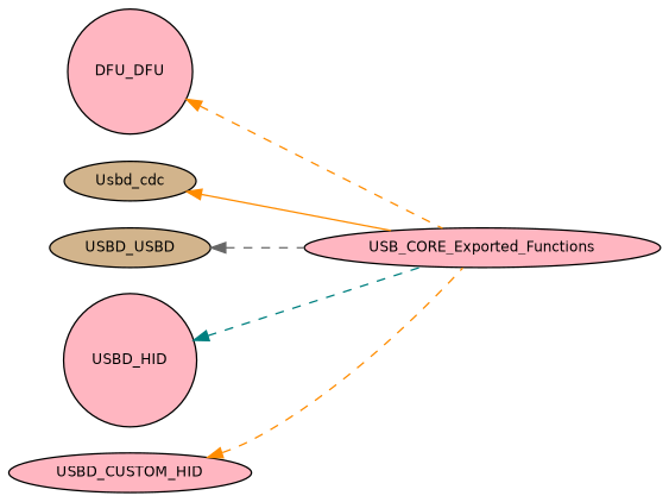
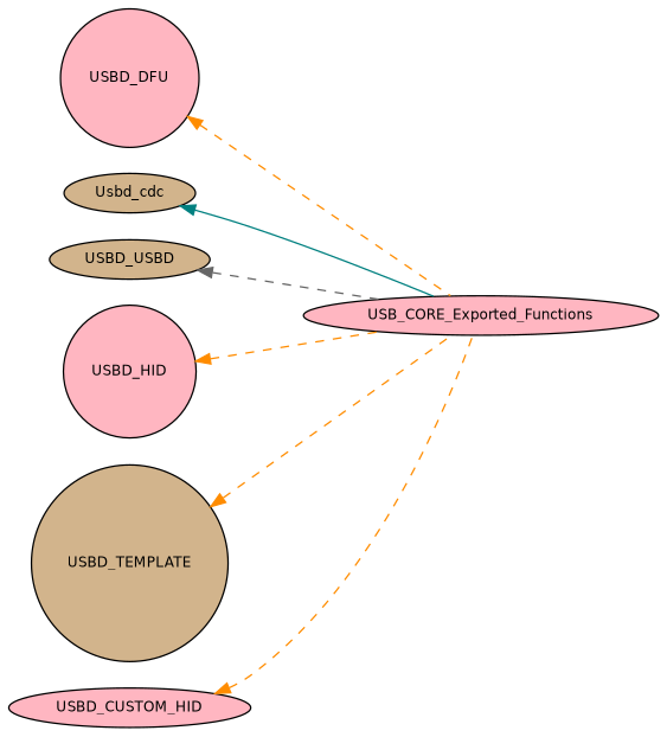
  digraph {
    rankdir=LR
    node [color=black fillcolor=lightpink fontname=Helvetica fontsize=10 shape=ellipse style=filled]
    edge [color=darkorange dir=back fontname=Helvetica fontsize=10 labelfontname=Helvetica labelfontsize=10 shape=plaintext style=dashed]
-   n1 [height=0.2 label=DFU_DFU shape=circle width=0.4]
+   n1 [height=0.2 label=USBD_DFU shape=circle width=0.4]
    n2 [fontcolor=black height=0.2 label=USB_CORE_Exported_Functions width=0.4]
    n3 [fillcolor=tan height=0.2 label=Usbd_cdc width=0.4]
    n4 [fillcolor=tan height=0.2 label=USBD_USBD width=0.4]
    n5 [height=0.2 label=USBD_HID shape=circle width=0.4]
+   n6 [fillcolor=tan height=0.2 label=USBD_TEMPLATE shape=circle width=0.4]
    n7 [height=0.2 label=USBD_CUSTOM_HID width=0.4]
    n1 -> n2
-   n3 -> n2 [style=solid]
+   n3 -> n2 [color=teal style=solid]
    n4 -> n2 [color=gray40]
-   n5 -> n2 [color=teal]
+   n5 -> n2
+   n6 -> n2
    n7 -> n2
  }
